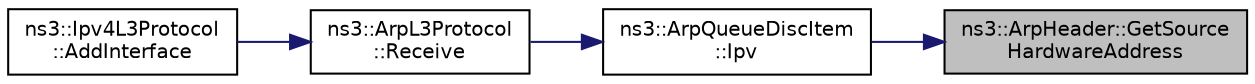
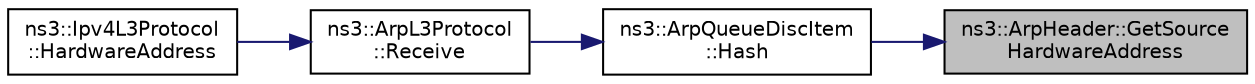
  digraph {
    rankdir=RL
    node [color=black fillcolor=white fontname=Helvetica fontsize=10 shape=record style=filled]
    edge [color=midnightblue dir=back fontname=Helvetica fontsize=10 labelfontname=Helvetica labelfontsize=10 style=solid]
    n1 [fillcolor=grey75 fontcolor=black height=0.2 label="ns3::ArpHeader::GetSource\lHardwareAddress" width=0.4]
-   n2 [height=0.2 label="ns3::ArpQueueDiscItem\l::Ipv" width=0.4]
+   n2 [height=0.2 label="ns3::ArpQueueDiscItem\l::Hash" width=0.4]
    n3 [height=0.2 label="ns3::ArpL3Protocol\l::Receive" width=0.4]
-   n4 [height=0.2 label="ns3::Ipv4L3Protocol\l::AddInterface" width=0.4]
+   n4 [height=0.2 label="ns3::Ipv4L3Protocol\l::HardwareAddress" width=0.4]
    n1 -> n2
    n2 -> n3
    n3 -> n4
  }
